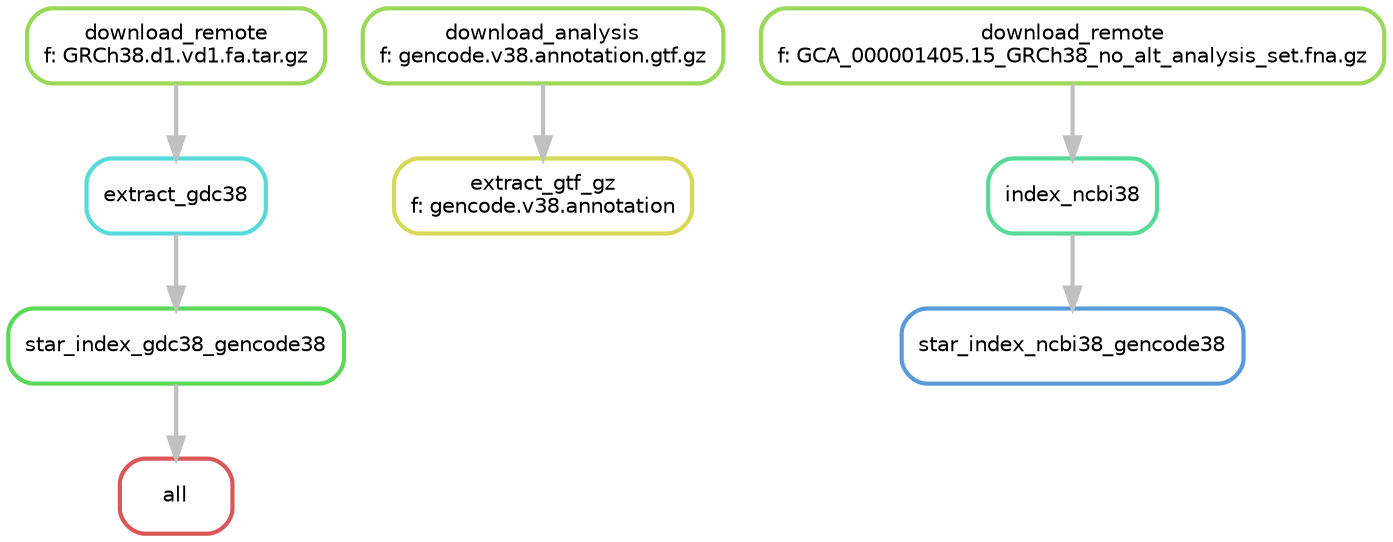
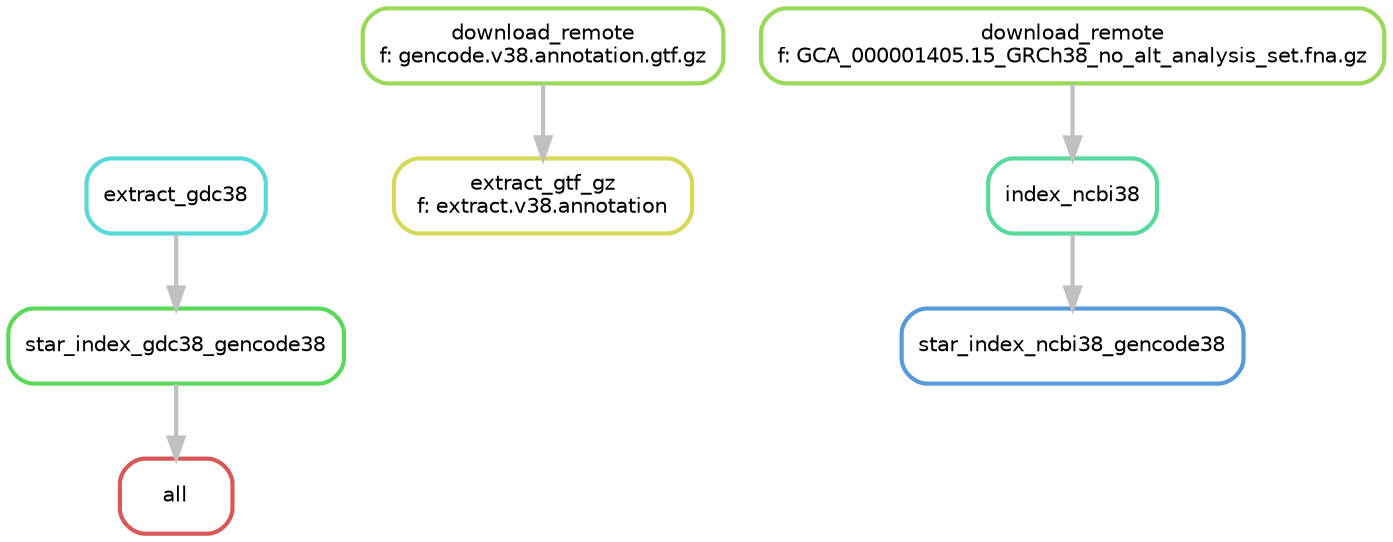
  digraph {
    bgcolor=white
    fontname="DejaVu Sans"
    node [color="0.25 0.6 0.85" fontname="DejaVu Sans" fontsize=10 penwidth=2 shape=box style=rounded]
    edge [color=grey fontname="DejaVu Sans" penwidth=2]
    n1 [color="0.00 0.6 0.85" label=all]
    n2 [color="0.33 0.6 0.85" label=star_index_gdc38_gencode38]
    n3 [color="0.50 0.6 0.85" label=extract_gdc38]
-   n4 [label="download_remote\nf: GRCh38.d1.vd1.fa.tar.gz"]
-   n5 [color="0.17 0.6 0.85" label="extract_gtf_gz\nf: gencode.v38.annotation"]
+   n5 [color="0.17 0.6 0.85" label="extract_gtf_gz\nf: extract.v38.annotation"]
    n6 [color="0.58 0.6 0.85" label=star_index_ncbi38_gencode38]
-   n7 [label="download_analysis\nf: gencode.v38.annotation.gtf.gz"]
+   n7 [label="download_remote\nf: gencode.v38.annotation.gtf.gz"]
    n8 [color="0.42 0.6 0.85" label=index_ncbi38]
    n9 [label="download_remote\nf: GCA_000001405.15_GRCh38_no_alt_analysis_set.fna.gz"]
    n2 -> n1
    n3 -> n2
-   n4 -> n3
    n7 -> n5
    n8 -> n6
    n9 -> n8
  }
